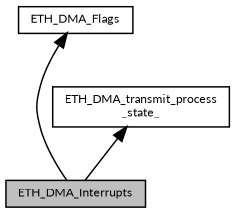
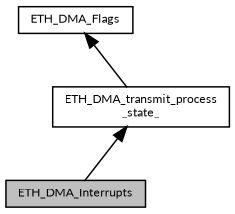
  digraph {
    fontname=Lato
    rankdir=TB
    node [color=black fillcolor=white fontname=Lato fontsize=8 shape=record style=filled]
    edge [dir=back fontname=Lato fontsize=8 labelfontname=Sans labelfontsize=8 shape=plaintext style=solid]
    n1 [fillcolor=grey75 fontcolor=black height=0.2 label=ETH_DMA_Interrupts width=0.4]
    n2 [height=0.2 label="ETH_DMA_transmit_process\l_state_" width=0.4]
    n3 [height=0.2 label=ETH_DMA_Flags width=0.4]
    n2 -> n1
-   n3 -> n1
+   n3 -> n2
  }
